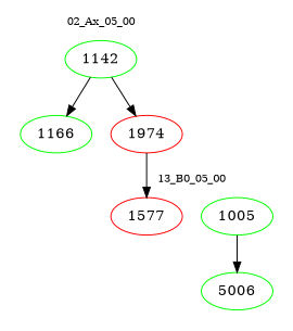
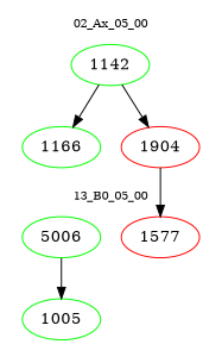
  digraph {
    node [color=green]
    edge [color=black]
    n1 [label=1142]
    n2 [label=1166]
-   n3 [color=red label=1974]
+   n3 [color=red label=1904]
    n4 [label=1005]
    n5 [color=red label=1577]
    n6 [label=5006]
    subgraph cluster_1 {
      color=white
      fontsize=10
      label="02_Ax_05_00"
      n1
      n2
      n3
    }
    subgraph cluster_2 {
      color=white
      fontsize=10
      label="13_B0_05_00"
      n4
      n5
      n6
    }
    n1 -> n2
    n1 -> n3
    n3 -> n5
-   n4 -> n6
+   n6 -> n4
  }
